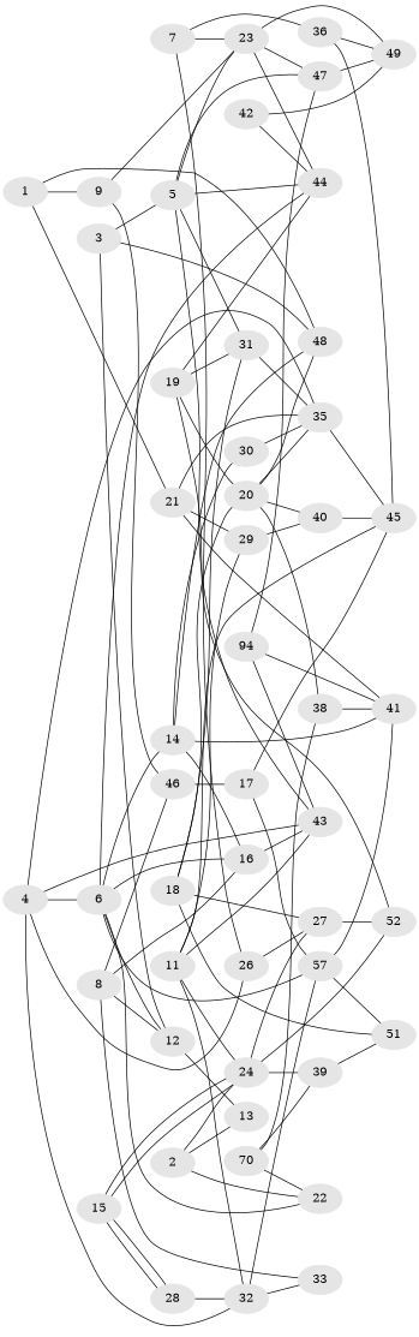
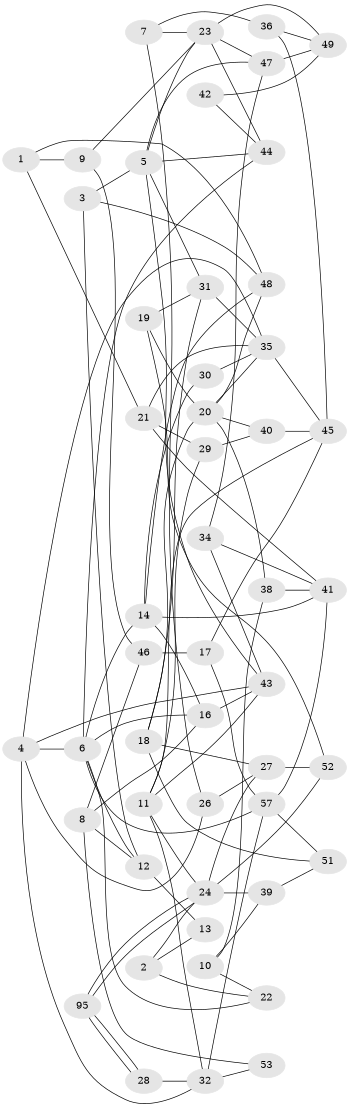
  graph {
    rankdir=LR
    node [color=gray90 style=filled]
    1
    9
    21
    48
    23
    46
    35
    29
    41
    2
    13
    22
    24
    39
    27
    52
    3
    5
    12
    43
    31
    44
    47
    4
    6
    26
    32
    14
    16
    n30 [label=57]
-   33
+   33 [label=53]
    45
    49
    30
    51
    7
    36
    8
    17
-   10 [label=70]
+   10
    38
    11
    40
-   15
+   15 [label=95]
    28
    18
    20
    19
-   34 [label=94]
+   34
    42
    1 -- 9
    1 -- 21
    1 -- 48
    9 -- 23
    9 -- 46
    21 -- 35
    21 -- 29
    21 -- 41
    23 -- 44
    23 -- 47
    23 -- 49
    46 -- 17
    35 -- 45
    29 -- 40
    2 -- 13
    2 -- 22
    2 -- 24
    24 -- 39
    24 -- 27
    24 -- 52
    39 -- 51
    27 -- 52
    3 -- 48
    3 -- 5
    3 -- 12
    5 -- 23
    5 -- 43
    5 -- 31
    5 -- 44
    5 -- 47
    12 -- 13
    31 -- 35
    47 -- 49
    4 -- 35
    4 -- 43
    4 -- 6
    4 -- 26
    4 -- 32
    6 -- 22
    6 -- 12
    6 -- 44
    6 -- 14
    6 -- 16
    6 -- n30
    26 -- 27
    32 -- n30
    32 -- 33
    14 -- 48
    14 -- 41
    14 -- 16
    14 -- 30
    16 -- 43
    n30 -- 41
    n30 -- 51
    30 -- 35
    7 -- 23
    7 -- 26
    7 -- 36
    36 -- 45
    36 -- 49
    8 -- 46
    8 -- 12
    8 -- 16
    8 -- 33
    17 -- n30
    17 -- 45
    10 -- 22
    10 -- 39
    10 -- 38
    38 -- 41
    11 -- 29
    11 -- 24
    11 -- 43
    11 -- 32
    11 -- 45
    40 -- 45
    15 -- 24
    15 -- 24
    15 -- 28
    15 -- 28
    28 -- 32
    18 -- 27
    18 -- 31
    18 -- 51
    18 -- 20
    20 -- 48
    20 -- 35
    20 -- 38
    20 -- 40
    19 -- 52
    19 -- 31
-   19 -- 44
    19 -- 20
    34 -- 41
    34 -- 43
    34 -- 47
    42 -- 44
    42 -- 49
  }
